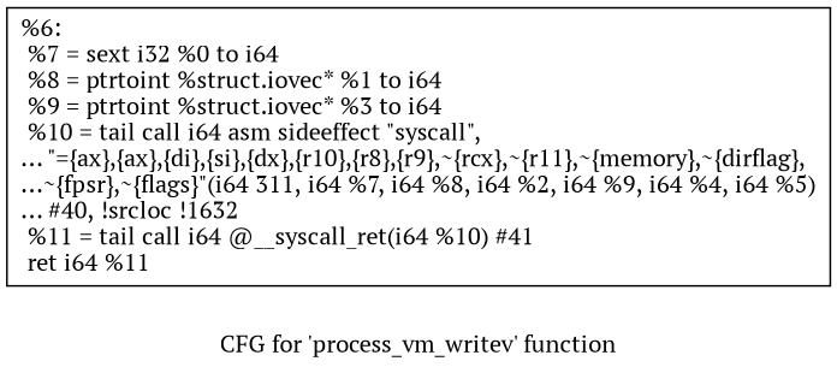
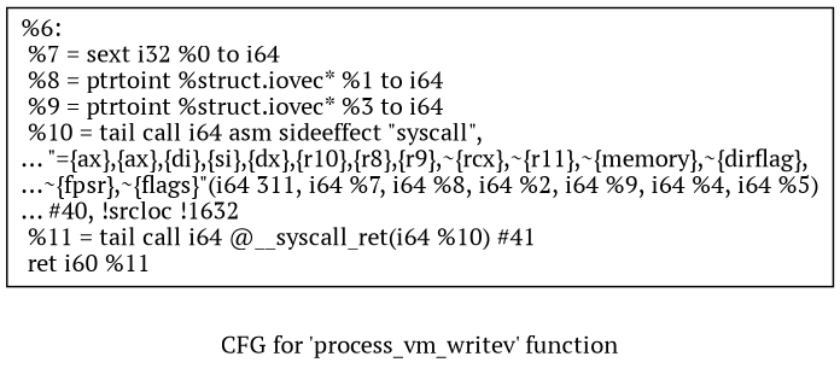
  digraph {
    label="CFG for 'process_vm_writev' function"
    fontname="PT Serif"
-   n1 [label="{%6:\l  %7 = sext i32 %0 to i64\l  %8 = ptrtoint %struct.iovec* %1 to i64\l  %9 = ptrtoint %struct.iovec* %3 to i64\l  %10 = tail call i64 asm sideeffect \"syscall\",\l... \"=\{ax\},\{ax\},\{di\},\{si\},\{dx\},\{r10\},\{r8\},\{r9\},~\{rcx\},~\{r11\},~\{memory\},~\{dirflag\},\l...~\{fpsr\},~\{flags\}\"(i64 311, i64 %7, i64 %8, i64 %2, i64 %9, i64 %4, i64 %5)\l... #40, !srcloc !1632\l  %11 = tail call i64 @__syscall_ret(i64 %10) #41\l  ret i64 %11\l}" shape=record fontname="PT Serif"]
+   n1 [label="{%6:\l  %7 = sext i32 %0 to i64\l  %8 = ptrtoint %struct.iovec* %1 to i64\l  %9 = ptrtoint %struct.iovec* %3 to i64\l  %10 = tail call i64 asm sideeffect \"syscall\",\l... \"=\{ax\},\{ax\},\{di\},\{si\},\{dx\},\{r10\},\{r8\},\{r9\},~\{rcx\},~\{r11\},~\{memory\},~\{dirflag\},\l...~\{fpsr\},~\{flags\}\"(i64 311, i64 %7, i64 %8, i64 %2, i64 %9, i64 %4, i64 %5)\l... #40, !srcloc !1632\l  %11 = tail call i64 @__syscall_ret(i64 %10) #41\l  ret i60 %11\l}" shape=record fontname="PT Serif"]
  }
